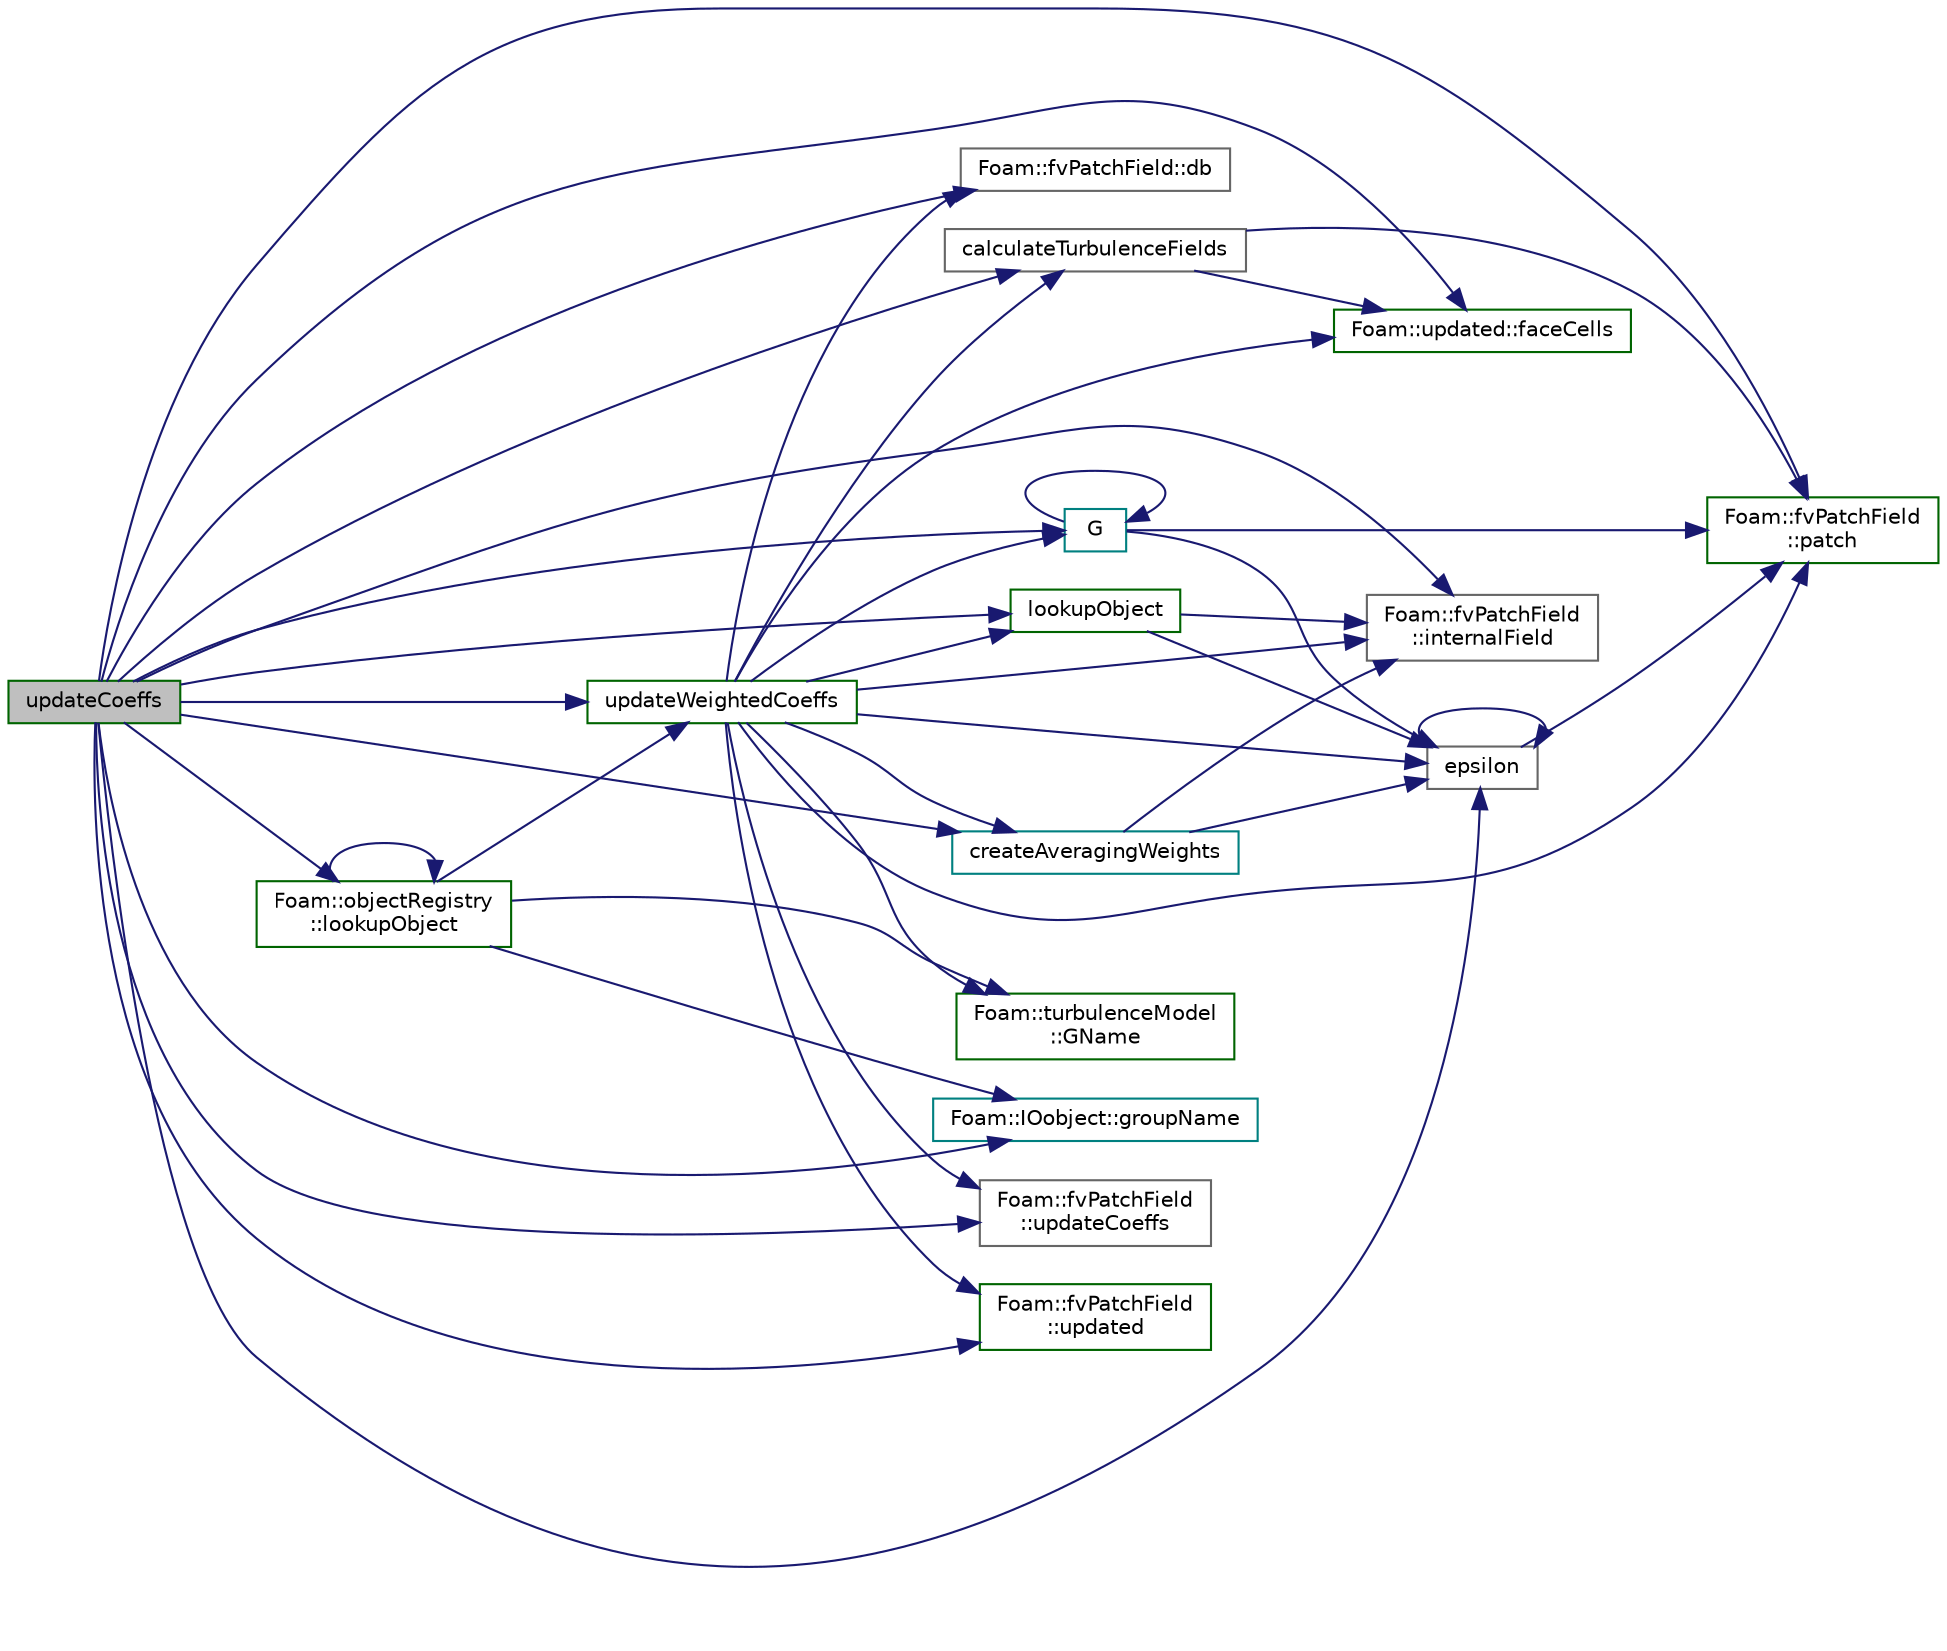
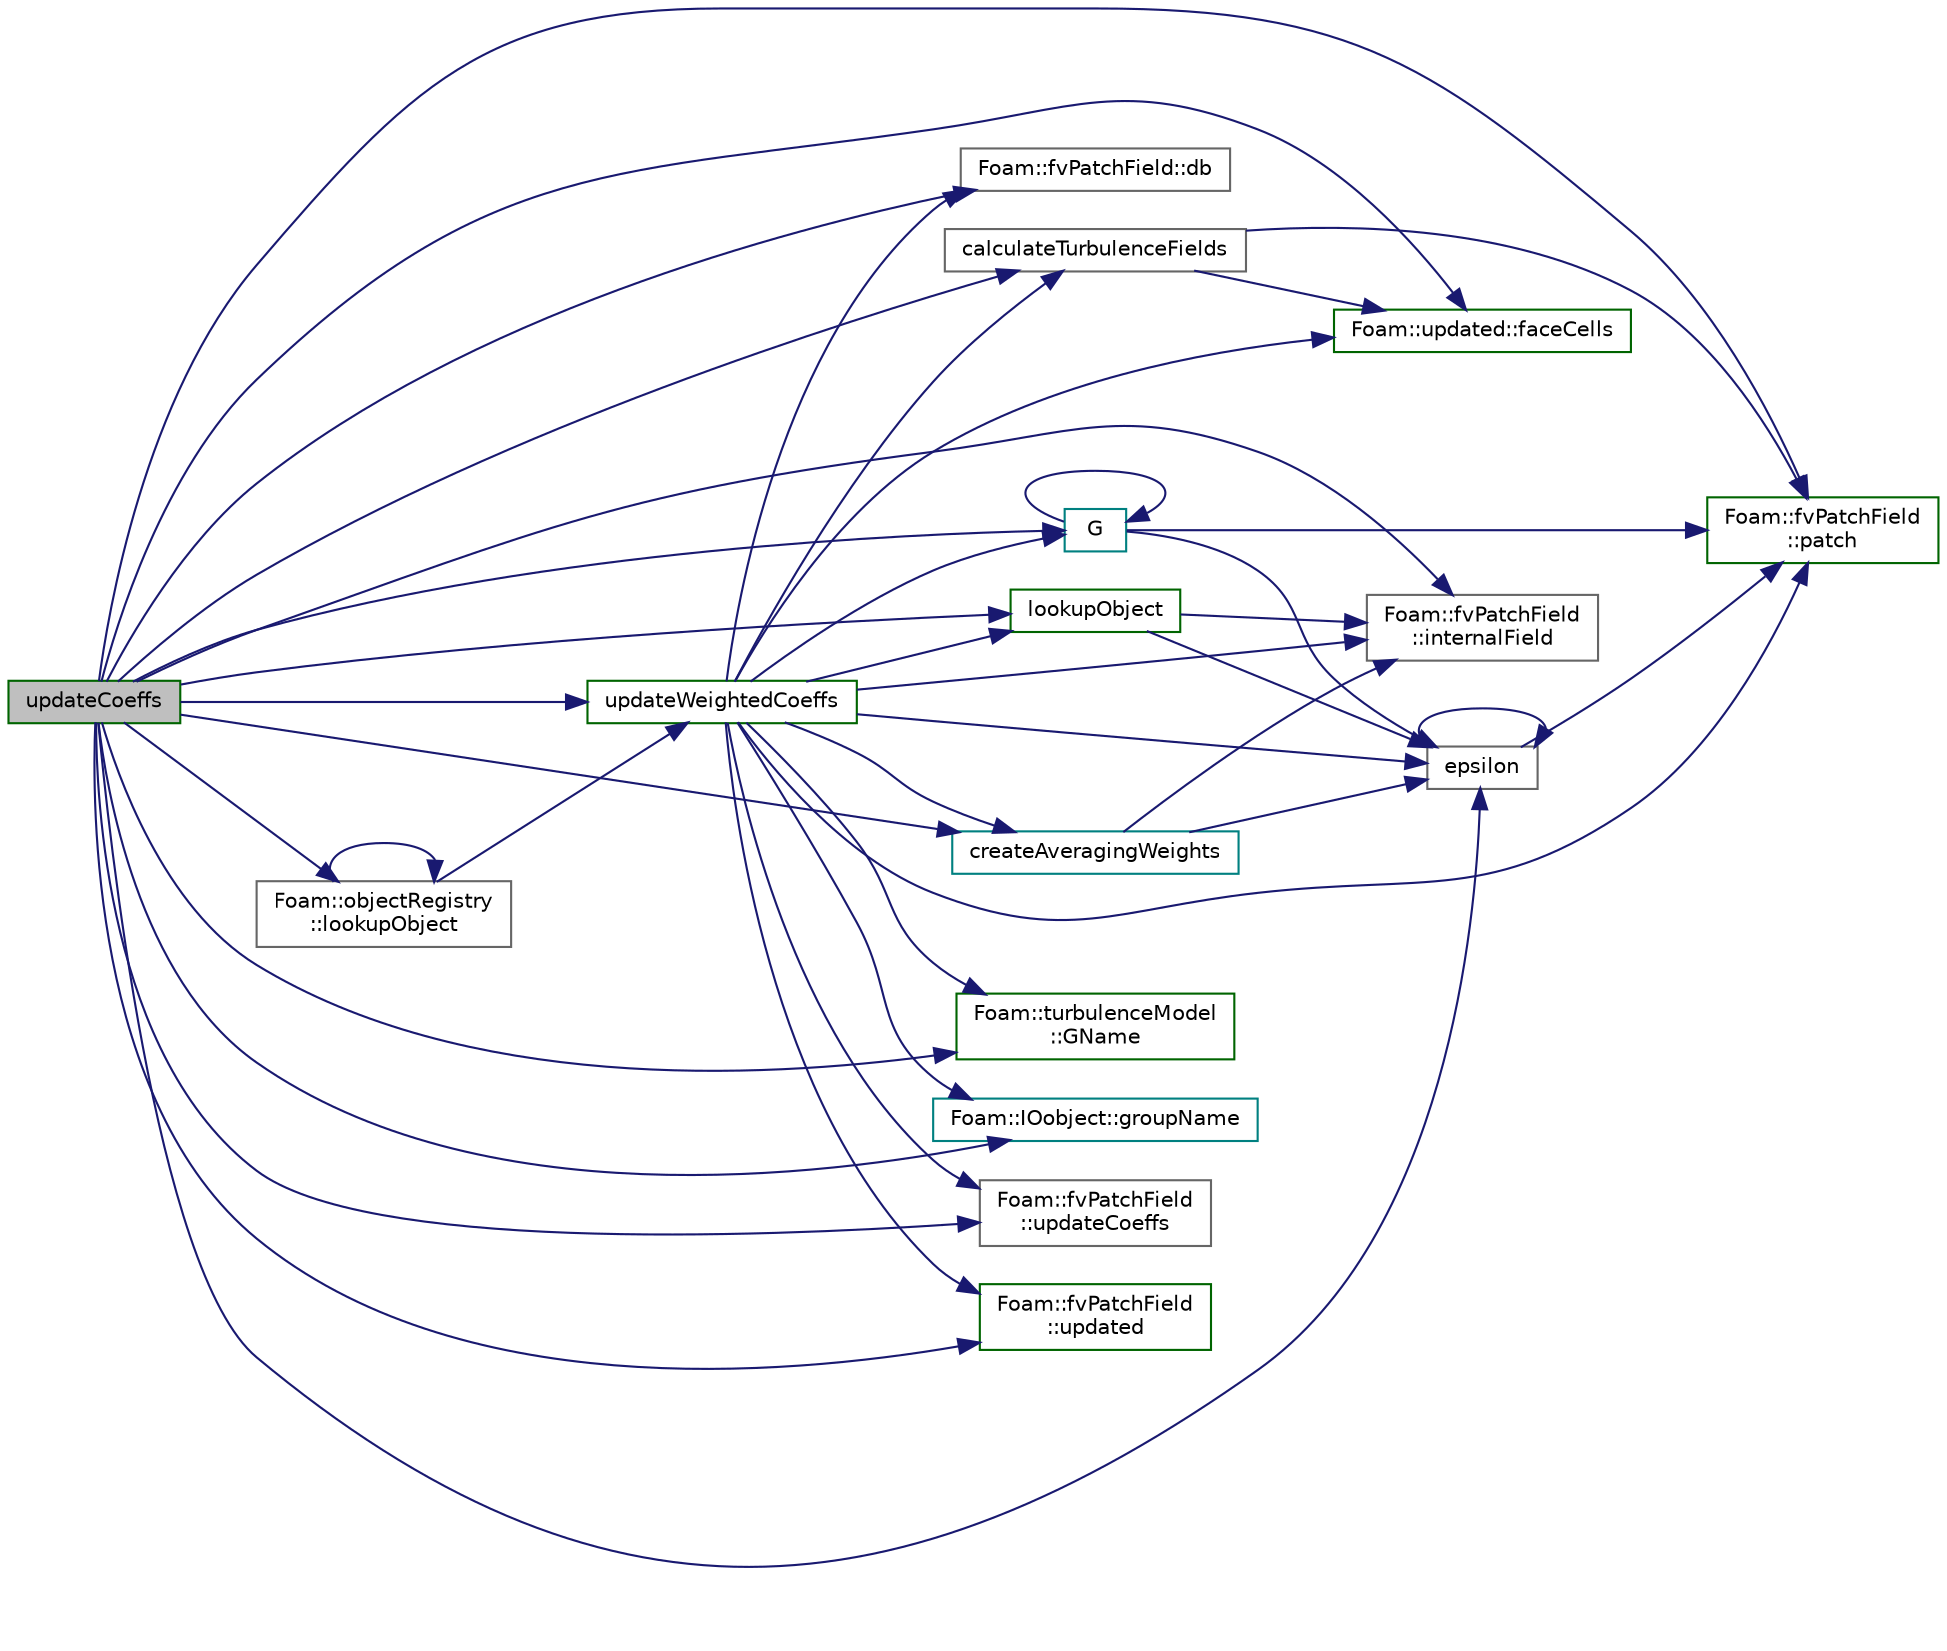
  digraph {
    rankdir=LR
    node [color=darkgreen fontname=Helvetica fontsize=10 shape=record]
    edge [color=midnightblue fontname=Helvetica fontsize=10 labelfontname=Helvetica labelfontsize=10 style=solid]
    n1 [fillcolor=grey75 fontcolor=black height=0.2 label=updateCoeffs style=filled width=0.4]
    n2 [color=gray40 height=0.2 label=calculateTurbulenceFields width=0.4]
    n3 [height=0.2 label="Foam::updated::faceCells" width=0.4]
    n4 [height=0.2 label="Foam::fvPatchField\l::patch" width=0.4]
    n5 [color=teal height=0.2 label=createAveragingWeights width=0.4]
    n6 [color=gray40 height=0.2 label=epsilon width=0.4]
    n7 [color=gray40 height=0.2 label="Foam::fvPatchField\l::internalField" width=0.4]
    n8 [color=gray40 height=0.2 label="Foam::fvPatchField::db" width=0.4]
    n9 [color=teal height=0.2 label=G width=0.4]
    n10 [height=0.2 label="Foam::turbulenceModel\l::GName" width=0.4]
    n11 [color=teal height=0.2 label="Foam::IOobject::groupName" width=0.4]
-   n12 [height=0.2 label="Foam::objectRegistry\l::lookupObject" width=0.4]
+   n12 [color=gray40 height=0.2 label="Foam::objectRegistry\l::lookupObject" width=0.4]
    n13 [height=0.2 label=lookupObject width=0.4]
    n14 [color=gray40 height=0.2 label="Foam::fvPatchField\l::updateCoeffs" width=0.4]
    n15 [height=0.2 label="Foam::fvPatchField\l::updated" width=0.4]
    n16 [height=0.2 label=updateWeightedCoeffs width=0.4]
    n1 -> n2
    n1 -> n3
    n1 -> n4
    n1 -> n5
    n1 -> n6
    n1 -> n7
    n1 -> n8
    n1 -> n9
-   n12 -> n10
+   n1 -> n10
    n1 -> n11
    n1 -> n12
    n1 -> n13
    n1 -> n14
    n1 -> n15
    n1 -> n16
    n2 -> n3
    n2 -> n4
    n5 -> n6
    n5 -> n7
    n6 -> n4
    n6 -> n6
    n9 -> n4
    n9 -> n6
    n9 -> n9
    n12 -> n12
    n12 -> n16
    n13 -> n6
    n13 -> n7
    n16 -> n2
    n16 -> n3
    n16 -> n4
    n16 -> n5
    n16 -> n6
    n16 -> n7
    n16 -> n8
    n16 -> n9
    n16 -> n10
-   n12 -> n11
+   n16 -> n11
    n16 -> n13
    n16 -> n14
    n16 -> n15
  }
